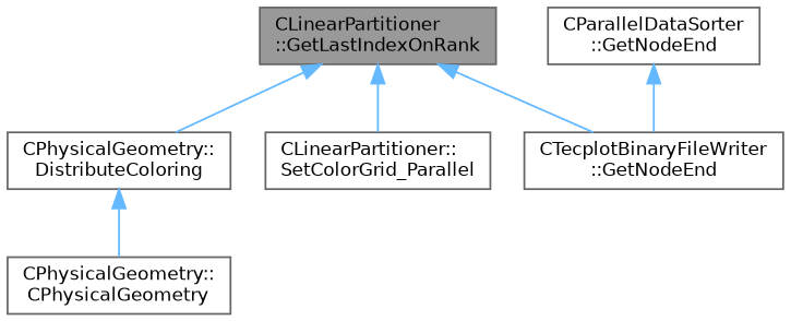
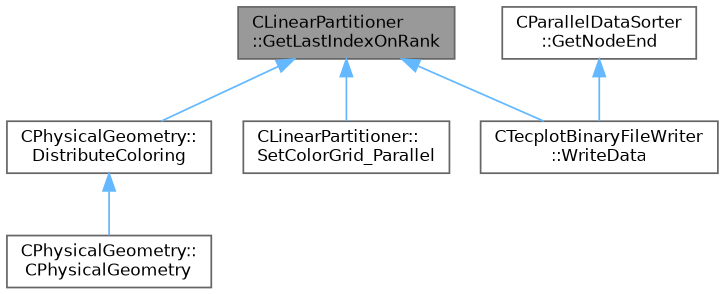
  digraph {
    rankdir=TB
    node [color=grey40 fillcolor=white fontname=Helvetica fontsize=10 shape=box style=filled]
    edge [color=steelblue1 dir=back fontname=Helvetica fontsize=10 labelfontname=Helvetica labelfontsize=10 style=solid]
    n1 [color=gray40 fillcolor=grey60 fontcolor=black height=0.2 label="CLinearPartitioner\l::GetLastIndexOnRank" width=0.4]
    n2 [height=0.2 label="CPhysicalGeometry::\lDistributeColoring" width=0.4]
    n3 [height=0.2 label="CLinearPartitioner::\lSetColorGrid_Parallel" width=0.4]
-   n4 [height=0.2 label="CTecplotBinaryFileWriter\l::GetNodeEnd" width=0.4]
+   n4 [height=0.2 label="CTecplotBinaryFileWriter\l::WriteData" width=0.4]
    n5 [height=0.2 label="CPhysicalGeometry::\lCPhysicalGeometry" width=0.4]
    n6 [height=0.2 label="CParallelDataSorter\l::GetNodeEnd" width=0.4]
    n1 -> n2
    n1 -> n3
    n1 -> n4
    n2 -> n5
    n6 -> n4
  }
